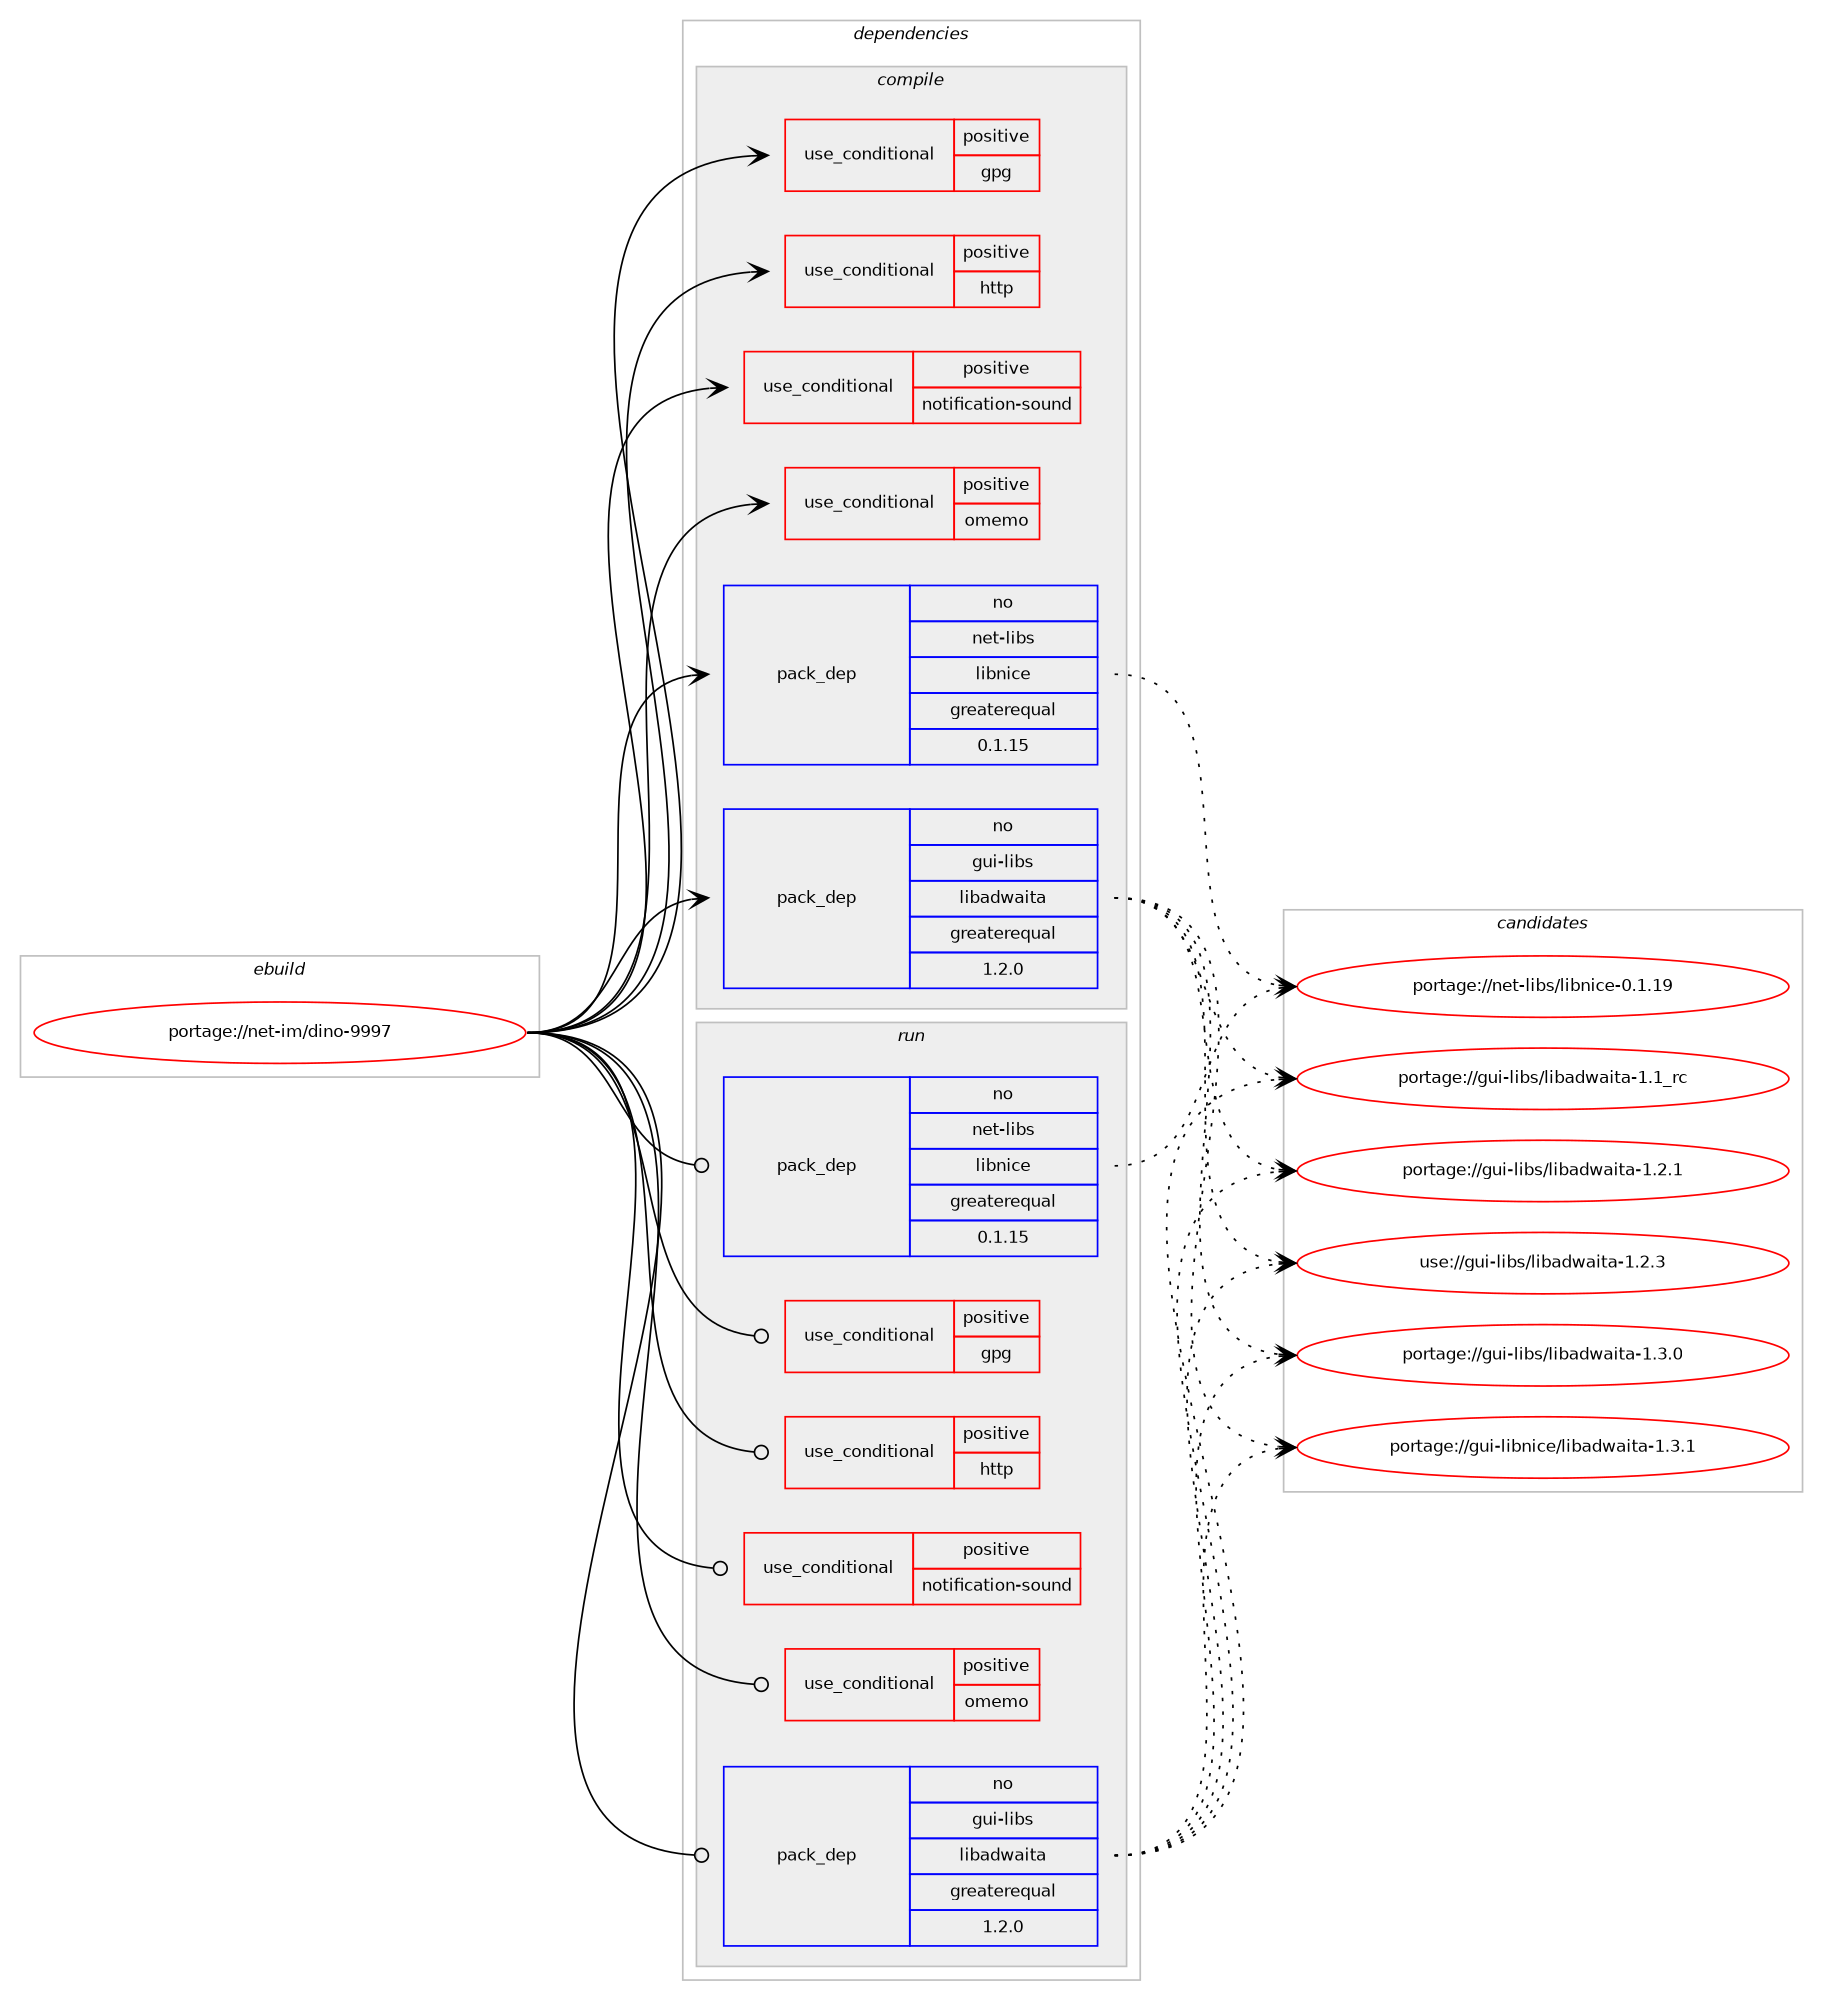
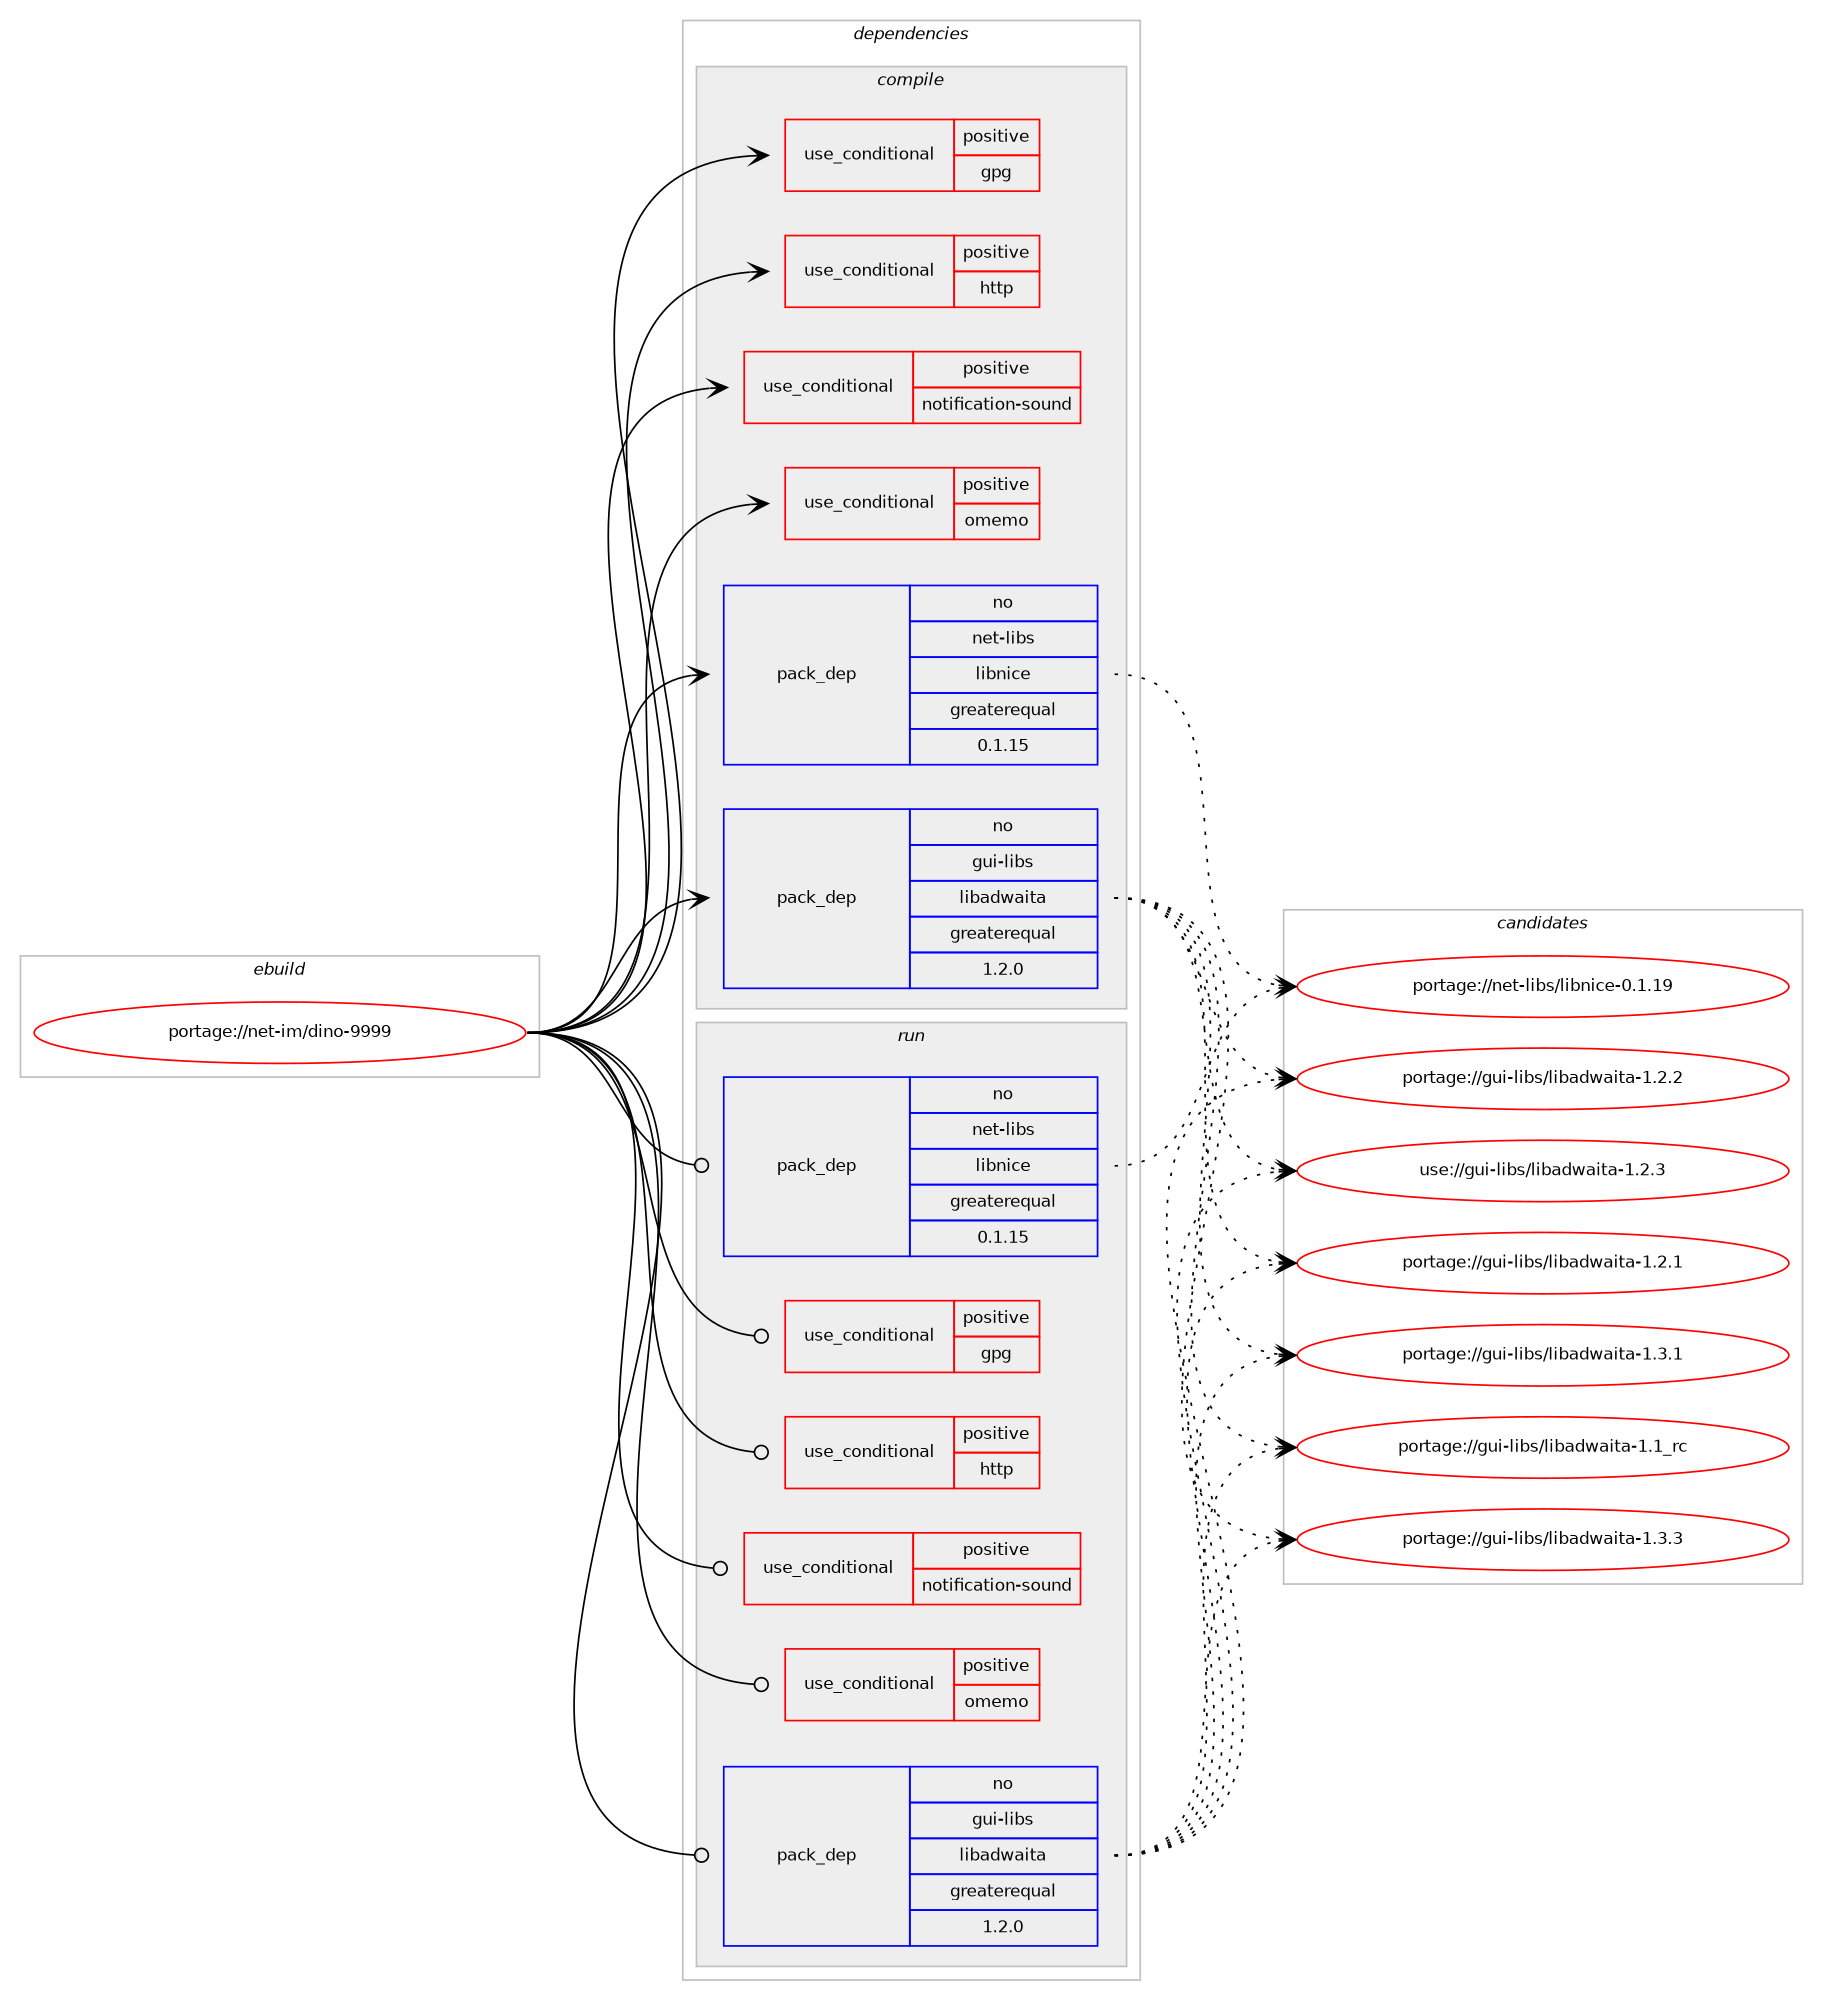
  digraph {
    compound=true
    concentrate=true
    fontname=Helvetica
    fontsize=10
    newrank=true
    rankdir=LR
    ranksep=1.5
    node [color=red fontname=Helvetica fontsize=10 shape=none]
    edge [arrowhead=vee headport=w style=dotted tailport=e weight=100]
-   n1 [label="portage://net-im/dino-9997" width=4 shape=""]
+   n1 [label="portage://net-im/dino-9999" width=4 shape=""]
    n2 [label=<<TABLE BORDER="0" CELLBORDER="1" CELLSPACING="0" CELLPADDING="4"><TR><TD ROWSPAN="3" CELLPADDING="10">use_conditional</TD></TR><TR><TD>positive</TD></TR><TR><TD>gpg</TD></TR></TABLE>>]
    n3 [label=<<TABLE BORDER="0" CELLBORDER="1" CELLSPACING="0" CELLPADDING="4"><TR><TD ROWSPAN="3" CELLPADDING="10">use_conditional</TD></TR><TR><TD>positive</TD></TR><TR><TD>http</TD></TR></TABLE>>]
    n4 [label=<<TABLE BORDER="0" CELLBORDER="1" CELLSPACING="0" CELLPADDING="4"><TR><TD ROWSPAN="3" CELLPADDING="10">use_conditional</TD></TR><TR><TD>positive</TD></TR><TR><TD>notification-sound</TD></TR></TABLE>>]
    n5 [label=<<TABLE BORDER="0" CELLBORDER="1" CELLSPACING="0" CELLPADDING="4"><TR><TD ROWSPAN="3" CELLPADDING="10">use_conditional</TD></TR><TR><TD>positive</TD></TR><TR><TD>omemo</TD></TR></TABLE>>]
    n6 [color=blue label=<<TABLE BORDER="0" CELLBORDER="1" CELLSPACING="0" CELLPADDING="4" WIDTH="220"><TR><TD ROWSPAN="6" CELLPADDING="30">pack_dep</TD></TR><TR><TD WIDTH="110">no</TD></TR><TR><TD>gui-libs</TD></TR><TR><TD>libadwaita</TD></TR><TR><TD>greaterequal</TD></TR><TR><TD>1.2.0</TD></TR></TABLE>>]
    n7 [color=blue label=<<TABLE BORDER="0" CELLBORDER="1" CELLSPACING="0" CELLPADDING="4" WIDTH="220"><TR><TD ROWSPAN="6" CELLPADDING="30">pack_dep</TD></TR><TR><TD WIDTH="110">no</TD></TR><TR><TD>net-libs</TD></TR><TR><TD>libnice</TD></TR><TR><TD>greaterequal</TD></TR><TR><TD>0.1.15</TD></TR></TABLE>>]
    n8 [color=blue label=<<TABLE BORDER="0" CELLBORDER="1" CELLSPACING="0" CELLPADDING="4" WIDTH="220"><TR><TD ROWSPAN="6" CELLPADDING="30">pack_dep</TD></TR><TR><TD WIDTH="110">no</TD></TR><TR><TD>net-libs</TD></TR><TR><TD>libnice</TD></TR><TR><TD>greaterequal</TD></TR><TR><TD>0.1.15</TD></TR></TABLE>>]
    n9 [label=<<TABLE BORDER="0" CELLBORDER="1" CELLSPACING="0" CELLPADDING="4"><TR><TD ROWSPAN="3" CELLPADDING="10">use_conditional</TD></TR><TR><TD>positive</TD></TR><TR><TD>gpg</TD></TR></TABLE>>]
    n10 [label=<<TABLE BORDER="0" CELLBORDER="1" CELLSPACING="0" CELLPADDING="4"><TR><TD ROWSPAN="3" CELLPADDING="10">use_conditional</TD></TR><TR><TD>positive</TD></TR><TR><TD>http</TD></TR></TABLE>>]
    n11 [label=<<TABLE BORDER="0" CELLBORDER="1" CELLSPACING="0" CELLPADDING="4"><TR><TD ROWSPAN="3" CELLPADDING="10">use_conditional</TD></TR><TR><TD>positive</TD></TR><TR><TD>notification-sound</TD></TR></TABLE>>]
    n12 [label=<<TABLE BORDER="0" CELLBORDER="1" CELLSPACING="0" CELLPADDING="4"><TR><TD ROWSPAN="3" CELLPADDING="10">use_conditional</TD></TR><TR><TD>positive</TD></TR><TR><TD>omemo</TD></TR></TABLE>>]
    n13 [color=blue label=<<TABLE BORDER="0" CELLBORDER="1" CELLSPACING="0" CELLPADDING="4" WIDTH="220"><TR><TD ROWSPAN="6" CELLPADDING="30">pack_dep</TD></TR><TR><TD WIDTH="110">no</TD></TR><TR><TD>gui-libs</TD></TR><TR><TD>libadwaita</TD></TR><TR><TD>greaterequal</TD></TR><TR><TD>1.2.0</TD></TR></TABLE>>]
    n14 [label="portage://gui-libs/libadwaita-1.2.1" width=4 shape=""]
+   n15 [label="portage://gui-libs/libadwaita-1.2.2" width=4 shape=""]
    n16 [label="use://gui-libs/libadwaita-1.2.3" width=4 shape=""]
-   n17 [label="portage://gui-libs/libadwaita-1.3.0" width=4 shape=""]
-   n18 [label="portage://gui-libnice/libadwaita-1.3.1" width=4 shape=""]
+   n17 [label="portage://gui-libs/libadwaita-1.3.3" width=4 shape=""]
+   n18 [label="portage://gui-libs/libadwaita-1.3.1" width=4 shape=""]
    n19 [label="portage://gui-libs/libadwaita-1.1_rc" width=4 shape=""]
    n20 [label="portage://net-libs/libnice-0.1.19" width=4 shape=""]
    subgraph cluster_1 {
      color=gray
      label=<<i>ebuild</i>>
      rank=same
      n1
    }
    subgraph cluster_2 {
      color=gray
      label=<<i>dependencies</i>>
      subgraph cluster_3 {
        color=gray
        fillcolor="#eeeeee"
        label=<<i>compile</i>>
        style=filled
        subgraph sub_4 {
          color=gray
          fillcolor="#eeeeee"
          label=<<i>compile</i>>
          style=filled
          n2
        }
        subgraph sub_5 {
          color=gray
          fillcolor="#eeeeee"
          label=<<i>compile</i>>
          style=filled
          n3
        }
        subgraph sub_6 {
          color=gray
          fillcolor="#eeeeee"
          label=<<i>compile</i>>
          style=filled
          n4
        }
        subgraph sub_7 {
          color=gray
          fillcolor="#eeeeee"
          label=<<i>compile</i>>
          style=filled
          n5
        }
        subgraph sub_8 {
          color=gray
          fillcolor="#eeeeee"
          label=<<i>compile</i>>
          style=filled
          n6
        }
        subgraph sub_9 {
          color=gray
          fillcolor="#eeeeee"
          label=<<i>compile</i>>
          style=filled
          n7
        }
      }
      subgraph cluster_10 {
        color=gray
        fillcolor="#eeeeee"
        label=<<i>compile and run</i>>
        style=filled
      }
      subgraph cluster_11 {
        color=gray
        fillcolor="#eeeeee"
        label=<<i>run</i>>
        style=filled
        subgraph sub_12 {
          color=gray
          fillcolor="#eeeeee"
          label=<<i>run</i>>
          style=filled
          n8
        }
        subgraph sub_13 {
          color=gray
          fillcolor="#eeeeee"
          label=<<i>run</i>>
          style=filled
          n9
        }
        subgraph sub_14 {
          color=gray
          fillcolor="#eeeeee"
          label=<<i>run</i>>
          style=filled
          n10
        }
        subgraph sub_15 {
          color=gray
          fillcolor="#eeeeee"
          label=<<i>run</i>>
          style=filled
          n11
        }
        subgraph sub_16 {
          color=gray
          fillcolor="#eeeeee"
          label=<<i>run</i>>
          style=filled
          n12
        }
        subgraph sub_17 {
          color=gray
          fillcolor="#eeeeee"
          label=<<i>run</i>>
          style=filled
          n13
        }
      }
    }
    subgraph cluster_18 {
      color=gray
      label=<<i>candidates</i>>
      rank=same
      subgraph sub_19 {
        color=black
        label=<<i>candidates</i>>
        nodesep=1
        rank=same
        n14
+       n15
        n16
        n17
        n18
        n19
      }
      subgraph sub_20 {
        color=black
        label=<<i>candidates</i>>
        nodesep=1
        rank=same
        n20
      }
      subgraph sub_21 {
        color=black
        label=<<i>candidates</i>>
        nodesep=1
        rank=same
        n14
+       n15
        n16
        n17
        n18
        n19
      }
      subgraph sub_22 {
        color=black
        label=<<i>candidates</i>>
        nodesep=1
        rank=same
        n20
      }
    }
    n1 -> n2 [style=solid weight=20]
    n1 -> n3 [style=solid weight=20]
    n1 -> n4 [style=solid weight=20]
    n1 -> n5 [style=solid weight=20]
    n1 -> n6 [style=solid weight=20]
    n1 -> n7 [style=solid weight=20]
    n1 -> n8 [arrowhead=odot style=solid weight=20]
    n1 -> n9 [arrowhead=odot style=solid weight=20]
    n1 -> n10 [arrowhead=odot style=solid weight=20]
    n1 -> n11 [arrowhead=odot style=solid weight=20]
    n1 -> n12 [arrowhead=odot style=solid weight=20]
    n1 -> n13 [arrowhead=odot style=solid weight=20]
    n6 -> n14
+   n6 -> n15
    n6 -> n16
    n6 -> n17
    n6 -> n18
    n6 -> n19
    n7 -> n20
    n8 -> n20
    n13 -> n14
+   n13 -> n15
    n13 -> n16
    n13 -> n17
    n13 -> n18
    n13 -> n19
  }
